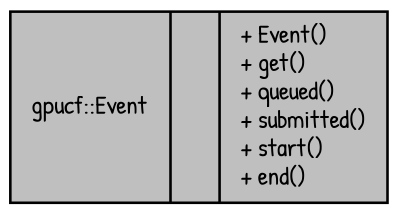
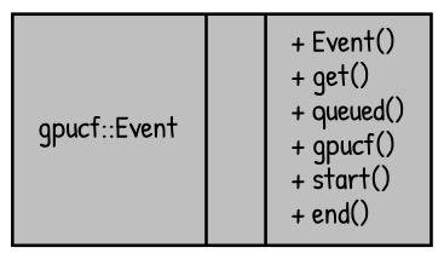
  digraph {
    rankdir=LR
    fontname="Patrick Hand"
-   n1 [color=black fillcolor=grey75 fontcolor=black fontname="Patrick Hand" fontsize=10 height=0.2 label="{gpucf::Event\n||+ Event()\l+ get()\l+ queued()\l+ submitted()\l+ start()\l+ end()\l}" shape=record style=filled width=0.4]
+   n1 [color=black fillcolor=grey75 fontcolor=black fontname="Patrick Hand" fontsize=10 height=0.2 label="{gpucf::Event\n||+ Event()\l+ get()\l+ queued()\l+ gpucf()\l+ start()\l+ end()\l}" shape=record style=filled width=0.4]
  }
